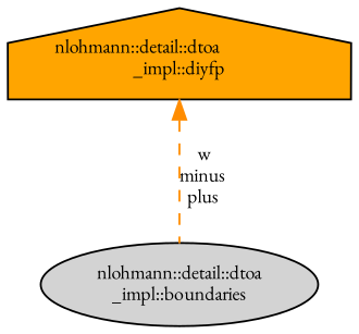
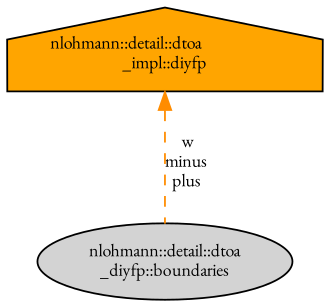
  digraph {
    fontname="EB Garamond"
    node [color=black fontname="EB Garamond" fontsize=10 style=filled]
-   n1 [fillcolor=lightgrey fontcolor=black height=0.2 label="nlohmann::detail::dtoa\l_impl::boundaries" shape=ellipse width=0.4]
+   n1 [fillcolor=lightgrey fontcolor=black height=0.2 label="nlohmann::detail::dtoa\l_diyfp::boundaries" shape=ellipse width=0.4]
    n2 [fillcolor=orange height=0.2 label="nlohmann::detail::dtoa\l_impl::diyfp" shape=house width=0.4]
    n2 -> n1 [color=darkorange dir=back fontname="EB Garamond" fontsize=10 label=" w\nminus\nplus" labelfontname=Helvetica labelfontsize=10 style=dashed]
  }
